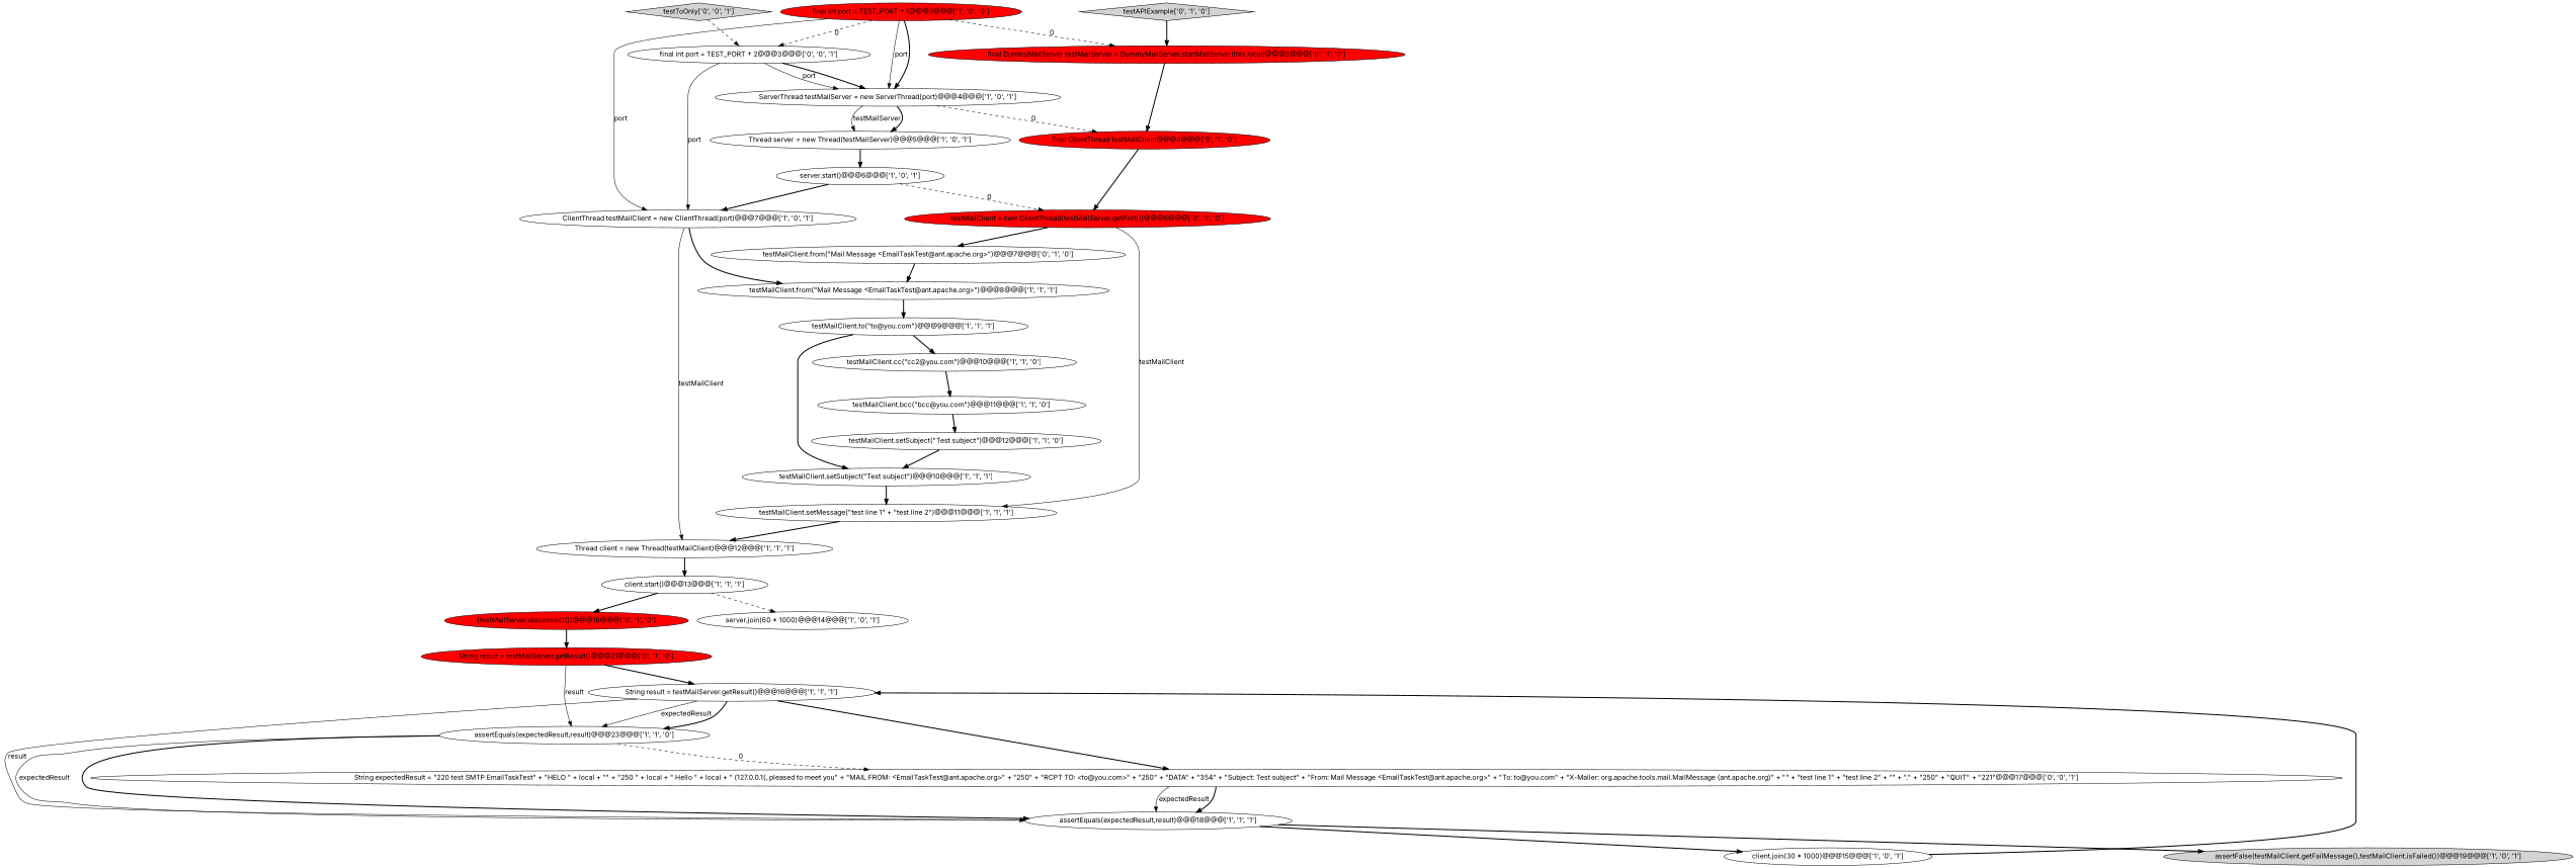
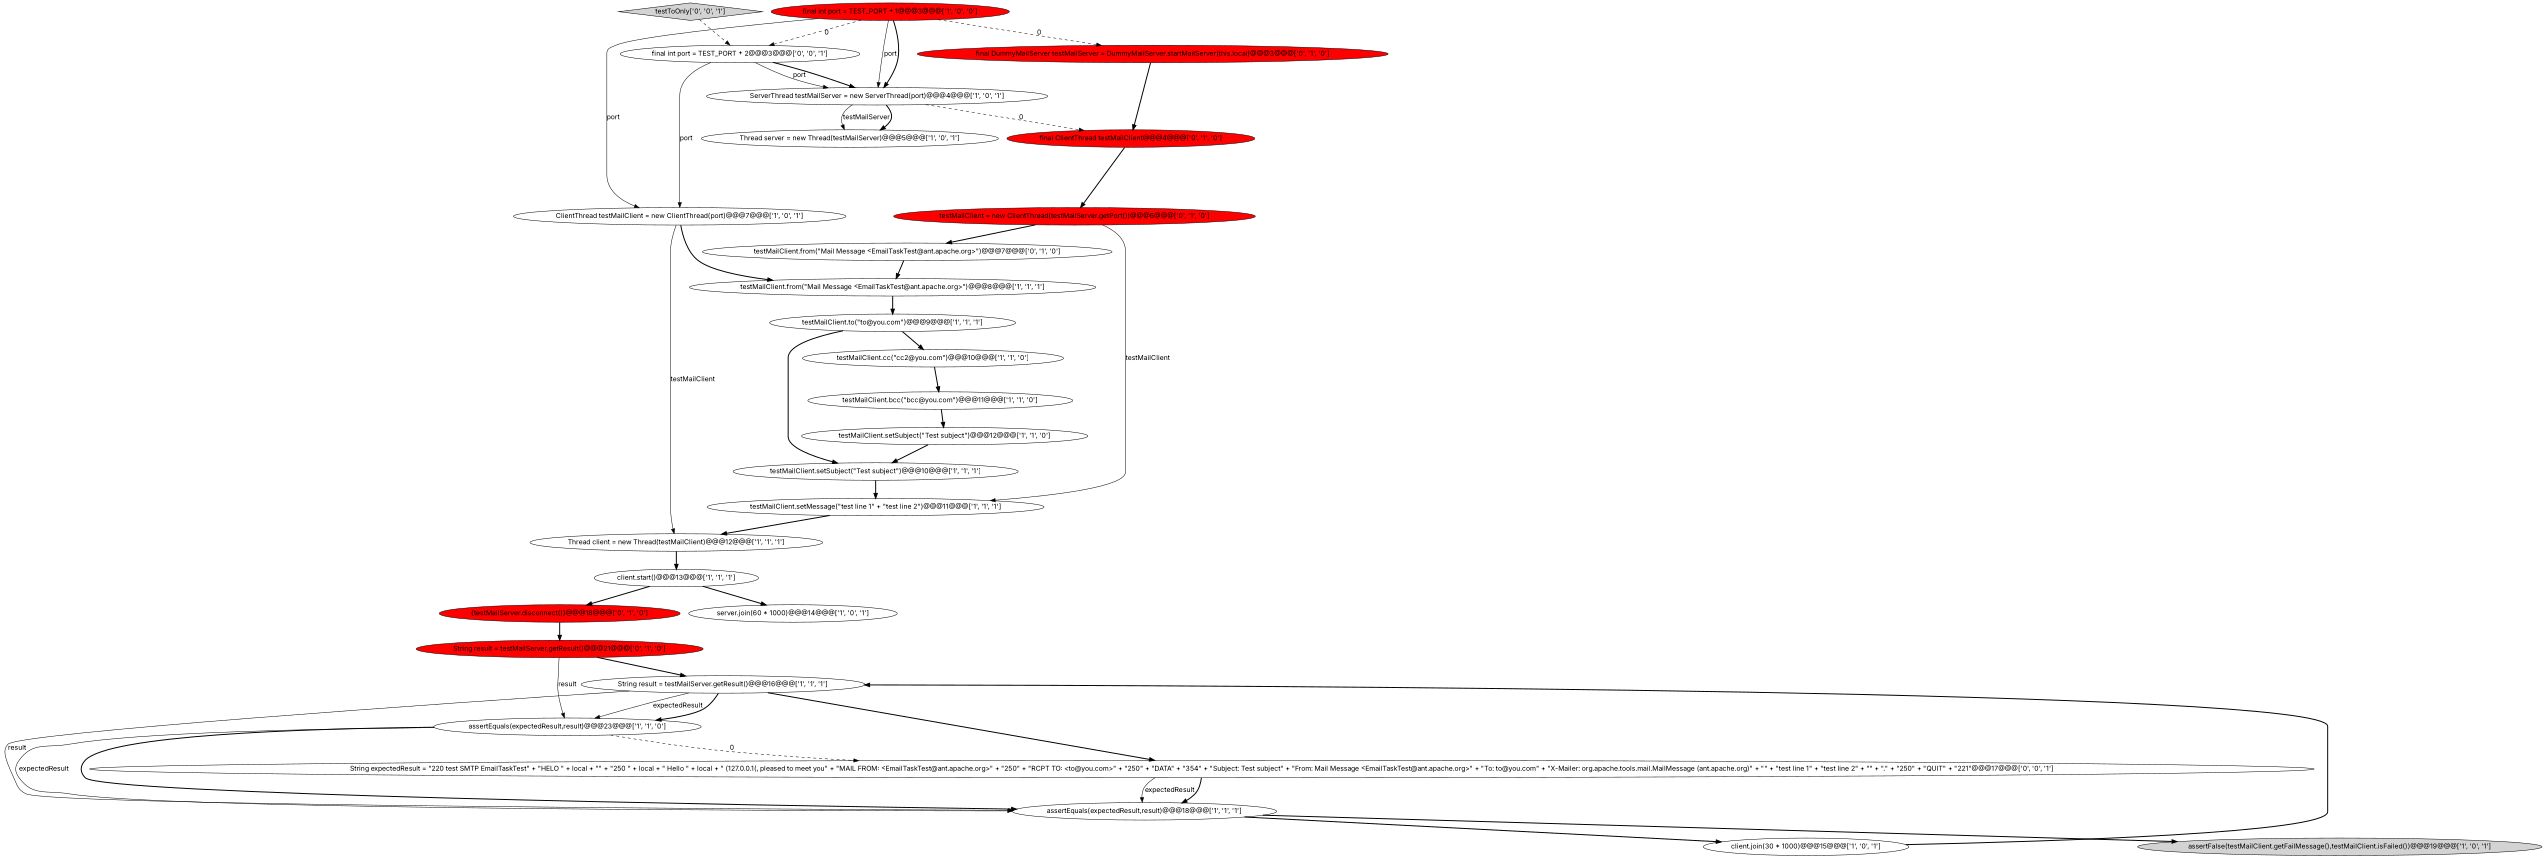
  digraph {
    fontname=Inter
    node [fillcolor=white fontname=Inter shape=ellipse style=filled]
    edge [fontname=Inter style=bold]
    n1 [fillcolor=red label="String result = testMailServer.getResult()@@@21@@@['0', '1', '0']"]
    n2 [label="String result = testMailServer.getResult()@@@16@@@['1', '1', '1']"]
    n3 [label="assertEquals(expectedResult,result)@@@23@@@['1', '1', '0']"]
    n4 [label="assertEquals(expectedResult,result)@@@18@@@['1', '1', '1']"]
    n5 [label="String expectedResult = \"220 test SMTP EmailTaskTest\" + \"HELO \" + local + \"\" + \"250 \" + local + \" Hello \" + local + \" (127.0.0.1(, pleased to meet you\" + \"MAIL FROM: <EmailTaskTest@ant.apache.org>\" + \"250\" + \"RCPT TO: <to@you.com>\" + \"250\" + \"DATA\" + \"354\" + \"Subject: Test subject\" + \"From: Mail Message <EmailTaskTest@ant.apache.org>\" + \"To: to@you.com\" + \"X-Mailer: org.apache.tools.mail.MailMessage (ant.apache.org)\" + \"\" + \"test line 1\" + \"test line 2\" + \"\" + \".\" + \"250\" + \"QUIT\" + \"221\"@@@17@@@['0', '0', '1']"]
    n6 [label="testMailClient.from(\"Mail Message <EmailTaskTest@ant.apache.org>\")@@@8@@@['1', '1', '1']"]
    n7 [label="testMailClient.to(\"to@you.com\")@@@9@@@['1', '1', '1']"]
    n8 [label="testMailClient.setSubject(\"Test subject\")@@@10@@@['1', '1', '1']"]
    n9 [label="testMailClient.cc(\"cc2@you.com\")@@@10@@@['1', '1', '0']"]
    n10 [fillcolor=red label="final int port = TEST_PORT + 1@@@3@@@['1', '0', '0']"]
    n11 [fillcolor=red label="final DummyMailServer testMailServer = DummyMailServer.startMailServer(this.local)@@@3@@@['0', '1', '0']"]
    n12 [label="ServerThread testMailServer = new ServerThread(port)@@@4@@@['1', '0', '1']"]
    n13 [label="ClientThread testMailClient = new ClientThread(port)@@@7@@@['1', '0', '1']"]
    n14 [label="final int port = TEST_PORT + 2@@@3@@@['0', '0', '1']"]
    n15 [label="server.join(60 * 1000)@@@14@@@['1', '0', '1']"]
    n16 [label="client.join(30 * 1000)@@@15@@@['1', '0', '1']"]
    n17 [fillcolor=lightgray label="assertFalse(testMailClient.getFailMessage(),testMailClient.isFailed())@@@19@@@['1', '0', '1']"]
-   n18 [fillcolor=lightgray label="testAPIExample['0', '1', '0']" shape=diamond]
    n19 [fillcolor=red label="final ClientThread testMailClient@@@4@@@['0', '1', '0']"]
    n20 [label="testMailClient.setSubject(\"Test subject\")@@@12@@@['1', '1', '0']"]
    n21 [label="testMailClient.setMessage(\"test line 1\" + \"test line 2\")@@@11@@@['1', '1', '1']"]
    n22 [label="Thread server = new Thread(testMailServer)@@@5@@@['1', '0', '1']"]
    n23 [fillcolor=red label="testMailClient = new ClientThread(testMailServer.getPort())@@@6@@@['0', '1', '0']"]
-   n24 [label="server.start()@@@6@@@['1', '0', '1']"]
    n25 [label="client.start()@@@13@@@['1', '1', '1']"]
    n26 [fillcolor=red label="{testMailServer.disconnect()}@@@18@@@['0', '1', '0']"]
    n27 [label="Thread client = new Thread(testMailClient)@@@12@@@['1', '1', '1']"]
    n28 [label="testMailClient.from(\"Mail Message <EmailTaskTest@ant.apache.org>\")@@@7@@@['0', '1', '0']"]
    n29 [label="testMailClient.bcc(\"bcc@you.com\")@@@11@@@['1', '1', '0']"]
    n30 [fillcolor=lightgray label="testToOnly['0', '0', '1']" shape=diamond]
    n1 -> n2
    n1 -> n3 [label=result style=solid]
    n2 -> n3 [label=expectedResult style=solid]
    n2 -> n3
    n2 -> n4 [label=result style=solid]
    n2 -> n5
    n3 -> n4 [label=expectedResult style=solid]
    n3 -> n4
    n3 -> n5 [label=0 style=dashed]
    n4 -> n16
    n4 -> n17
    n5 -> n4 [label=expectedResult style=solid]
    n5 -> n4
    n6 -> n7
    n7 -> n8
    n7 -> n9
    n8 -> n21
    n9 -> n29
    n10 -> n11 [label=0 style=dashed]
    n10 -> n12 [label=port style=solid]
    n10 -> n12
    n10 -> n13 [label=port style=solid]
    n10 -> n14 [label=0 style=dashed]
    n11 -> n19
    n12 -> n19 [label=0 style=dashed]
    n12 -> n22 [label=testMailServer style=solid]
    n12 -> n22
    n13 -> n6
    n13 -> n27 [label=testMailClient style=solid]
    n14 -> n12 [label=port style=solid]
    n14 -> n12
    n14 -> n13 [label=port style=solid]
    n16 -> n2
-   n18 -> n11
    n19 -> n23
    n20 -> n8
    n21 -> n27
-   n22 -> n24
    n23 -> n21 [label=testMailClient style=solid]
    n23 -> n28
-   n24 -> n13
-   n24 -> n23 [label=0 style=dashed]
-   n25 -> n15 [style=dashed]
+   n25 -> n15
    n25 -> n26
    n26 -> n1
    n27 -> n25
    n28 -> n6
    n29 -> n20
    n30 -> n14 [style=dashed]
  }
